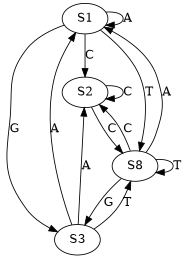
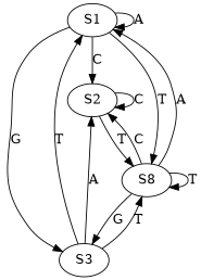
  strict digraph {
    S1
    S2
    S3
    n4 [label=S8]
    S1 -> S1 [label=A]
    S1 -> S2 [label=C]
    S1 -> S3 [label=G]
    S1 -> n4 [label=T]
    S2 -> S2 [label=C]
-   S2 -> n4 [label=C]
-   S3 -> S1 [label=A]
+   S2 -> n4 [label=T]
+   S3 -> S1 [label=T]
    S3 -> S2 [label=A]
    S3 -> n4 [label=T]
    n4 -> S1 [label=A]
    n4 -> S2 [label=C]
    n4 -> S3 [label=G]
    n4 -> n4 [label=T]
  }
